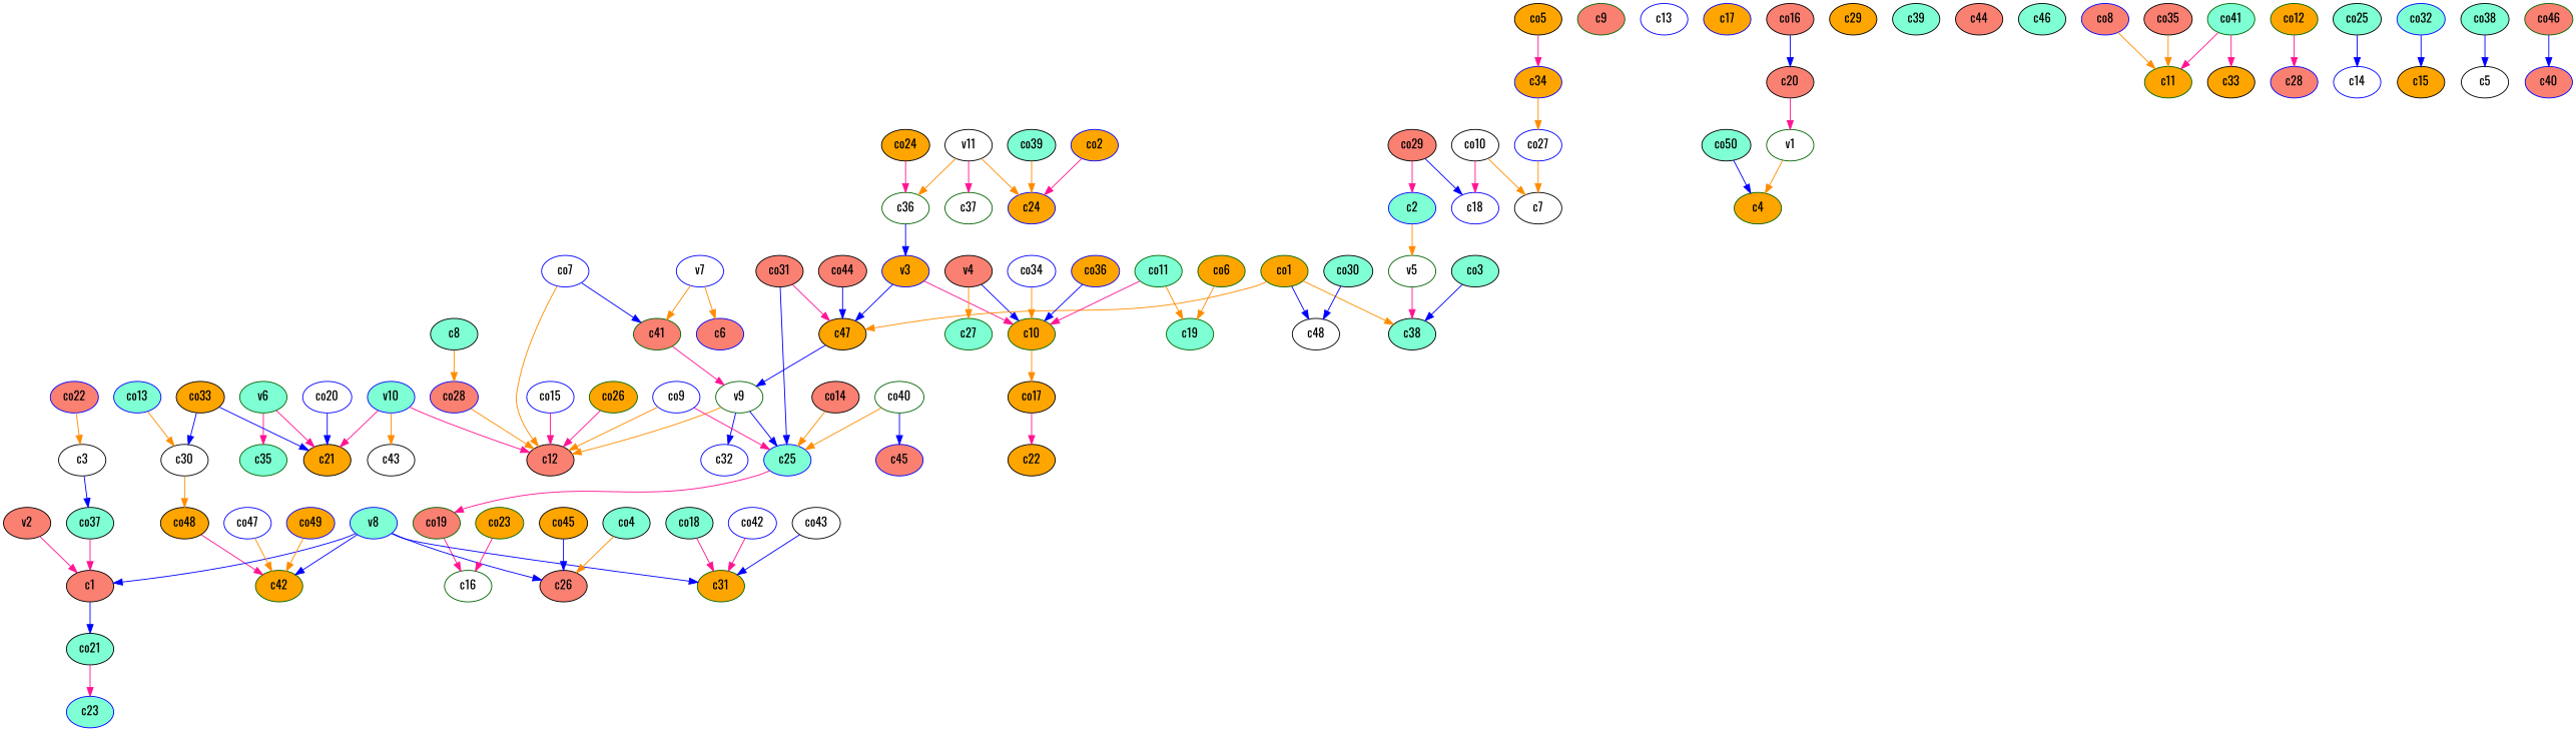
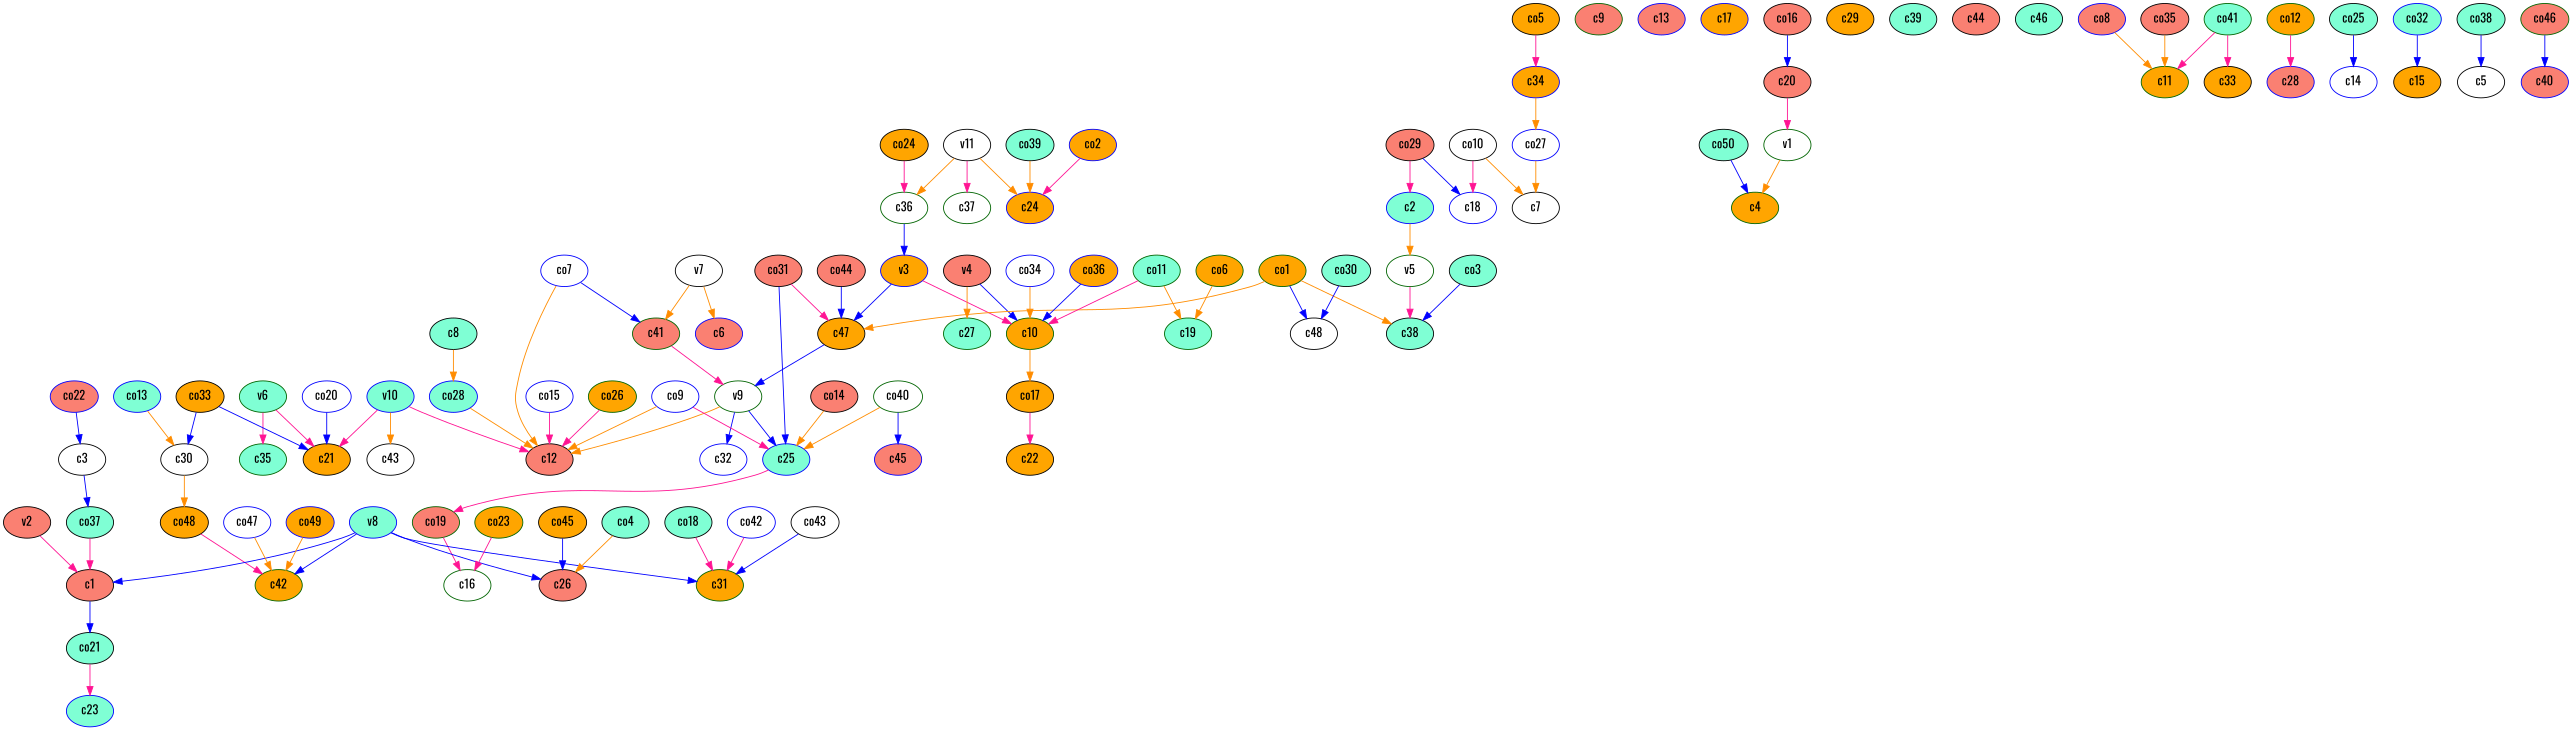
  strict digraph {
    fontname=Oswald
    node [color=black fillcolor=white fontname=Oswald style=filled]
    edge [color=darkorange fontname=Oswald weight=1]
    c1 [fillcolor=salmon]
    co21 [fillcolor=aquamarine]
    c23 [color=blue fillcolor=aquamarine]
    c2 [color=blue fillcolor=aquamarine]
    v5 [color=darkgreen]
    c38 [fillcolor=aquamarine]
    co37 [fillcolor=aquamarine]
    c3
    c8 [fillcolor=aquamarine]
-   co28 [color=blue fillcolor=salmon]
+   co28 [color=blue fillcolor=aquamarine]
    c12 [fillcolor=salmon]
    c9 [color=darkgreen fillcolor=salmon]
    c10 [color=darkgreen fillcolor=orange]
    co17 [fillcolor=orange]
    c22 [fillcolor=orange]
-   c13 [color=blue]
+   c13 [color=blue fillcolor=salmon]
    c17 [color=blue fillcolor=orange]
    c20 [fillcolor=salmon]
    v1 [color=darkgreen]
    c4 [color=darkgreen fillcolor=orange]
    c25 [color=blue fillcolor=aquamarine]
    co19 [color=darkgreen fillcolor=salmon]
    c16 [color=darkgreen]
    c29 [fillcolor=orange]
    co48 [fillcolor=orange]
    c30
    c42 [color=darkgreen fillcolor=orange]
    c34 [color=blue fillcolor=orange]
    co27 [color=blue]
    c7
    c36 [color=darkgreen]
    v3 [color=blue fillcolor=orange]
    c47 [fillcolor=orange]
    c39 [fillcolor=aquamarine]
    c41 [color=darkgreen fillcolor=salmon]
    v9 [color=darkgreen]
    c32 [color=blue]
    c44 [fillcolor=salmon]
    c46 [fillcolor=aquamarine]
    v2 [fillcolor=salmon]
    v4 [fillcolor=salmon]
    c27 [color=darkgreen fillcolor=aquamarine]
    v6 [color=darkgreen fillcolor=aquamarine]
    c21 [fillcolor=orange]
    c35 [color=darkgreen fillcolor=aquamarine]
-   v7 [color=blue]
+   v7
    c6 [color=blue fillcolor=salmon]
    v8 [color=blue fillcolor=aquamarine]
    c26 [fillcolor=salmon]
    c31 [color=darkgreen fillcolor=orange]
    v10 [color=blue fillcolor=aquamarine]
    c43
    v11
    c24 [color=blue fillcolor=orange]
    c37 [color=darkgreen]
    co1 [color=darkgreen fillcolor=orange]
    c48
    co2 [color=blue fillcolor=orange]
    co3 [fillcolor=aquamarine]
    co4 [fillcolor=aquamarine]
    co5 [fillcolor=orange]
    co6 [color=darkgreen fillcolor=orange]
    c19 [color=darkgreen fillcolor=aquamarine]
    co7 [color=blue]
    co8 [color=blue fillcolor=salmon]
    c11 [color=darkgreen fillcolor=orange]
    co9 [color=blue]
    co10
    c18 [color=blue]
    co11 [color=darkgreen fillcolor=aquamarine]
    co12 [color=darkgreen fillcolor=orange]
    c28 [color=blue fillcolor=salmon]
    co13 [color=blue fillcolor=aquamarine]
    co14 [fillcolor=salmon]
    co15 [color=blue]
    co16 [fillcolor=salmon]
    co18 [fillcolor=aquamarine]
    co20 [color=blue]
    co22 [color=blue fillcolor=salmon]
    co23 [color=darkgreen fillcolor=orange]
    co24 [fillcolor=orange]
    co25 [fillcolor=aquamarine]
    c14 [color=blue]
    co26 [color=darkgreen fillcolor=orange]
    co29 [fillcolor=salmon]
    co30 [fillcolor=aquamarine]
    co31 [fillcolor=salmon]
    co32 [color=blue fillcolor=aquamarine]
    c15 [fillcolor=orange]
    co33 [fillcolor=orange]
    co34 [color=blue]
    co35 [fillcolor=salmon]
    co36 [color=blue fillcolor=orange]
    co38 [fillcolor=aquamarine]
    c5
    co39 [fillcolor=aquamarine]
    co40 [color=darkgreen]
    c45 [color=blue fillcolor=salmon]
    co41 [color=darkgreen fillcolor=aquamarine]
    c33 [fillcolor=orange]
    co42 [color=blue]
    co43
    co44 [fillcolor=salmon]
    co45 [fillcolor=orange]
    co46 [color=darkgreen fillcolor=salmon]
    c40 [color=blue fillcolor=salmon]
    co47 [color=blue]
    co49 [color=blue fillcolor=orange]
    co50 [fillcolor=aquamarine]
    c1 -> co21 [color=blue]
    co21 -> c23 [color=deeppink]
    c2 -> v5
    v5 -> c38 [color=deeppink]
    co37 -> c1 [color=deeppink]
    c3 -> co37 [color=blue]
    c8 -> co28
    co28 -> c12
    c10 -> co17
    co17 -> c22 [color=deeppink]
    c20 -> v1 [color=deeppink]
    v1 -> c4
    c25 -> co19 [color=deeppink]
    co19 -> c16 [color=deeppink]
    co48 -> c42 [color=deeppink]
    c30 -> co48
    c34 -> co27
    co27 -> c7
    c36 -> v3 [color=blue]
    v3 -> c10 [color=deeppink]
    v3 -> c47 [color=blue]
    c47 -> v9 [color=blue]
    c41 -> v9 [color=deeppink]
    v9 -> c12
    v9 -> c25 [color=blue]
    v9 -> c32 [color=blue]
    v2 -> c1 [color=deeppink]
    v4 -> c10 [color=blue]
    v4 -> c27
    v6 -> c21 [color=deeppink]
    v6 -> c35 [color=deeppink]
    v7 -> c41
    v7 -> c6
    v8 -> c1 [color=blue]
    v8 -> c42 [color=blue]
    v8 -> c26 [color=blue]
    v8 -> c31 [color=blue]
    v10 -> c12 [color=deeppink]
    v10 -> c21 [color=deeppink]
    v10 -> c43
    v11 -> c36
    v11 -> c24
    v11 -> c37 [color=deeppink]
    co1 -> c38
    co1 -> c47
    co1 -> c48 [color=blue]
    co2 -> c24 [color=deeppink]
    co3 -> c38 [color=blue]
    co4 -> c26
    co5 -> c34 [color=deeppink]
    co6 -> c19
    co7 -> c12
    co7 -> c41 [color=blue]
    co8 -> c11
    co9 -> c12
    co9 -> c25 [color=deeppink]
    co10 -> c7
    co10 -> c18 [color=deeppink]
    co11 -> c10 [color=deeppink]
    co11 -> c19
    co12 -> c28 [color=deeppink]
    co13 -> c30
    co14 -> c25
    co15 -> c12 [color=deeppink]
    co16 -> c20 [color=blue]
    co18 -> c31 [color=deeppink]
    co20 -> c21 [color=blue]
-   co22 -> c3
+   co22 -> c3 [color=blue]
    co23 -> c16 [color=deeppink]
    co24 -> c36 [color=deeppink]
    co25 -> c14 [color=blue]
    co26 -> c12 [color=deeppink]
    co29 -> c2 [color=deeppink]
    co29 -> c18 [color=blue]
    co30 -> c48 [color=blue]
    co31 -> c25 [color=blue]
    co31 -> c47 [color=deeppink]
    co32 -> c15 [color=blue]
    co33 -> c30 [color=blue]
    co33 -> c21 [color=blue]
    co34 -> c10
    co35 -> c11
    co36 -> c10 [color=blue]
    co38 -> c5 [color=blue]
    co39 -> c24
    co40 -> c25
    co40 -> c45 [color=blue]
    co41 -> c11 [color=deeppink]
    co41 -> c33 [color=deeppink]
    co42 -> c31 [color=deeppink]
    co43 -> c31 [color=blue]
    co44 -> c47 [color=blue]
    co45 -> c26 [color=blue]
    co46 -> c40 [color=blue]
    co47 -> c42
    co49 -> c42
    co50 -> c4 [color=blue]
  }
